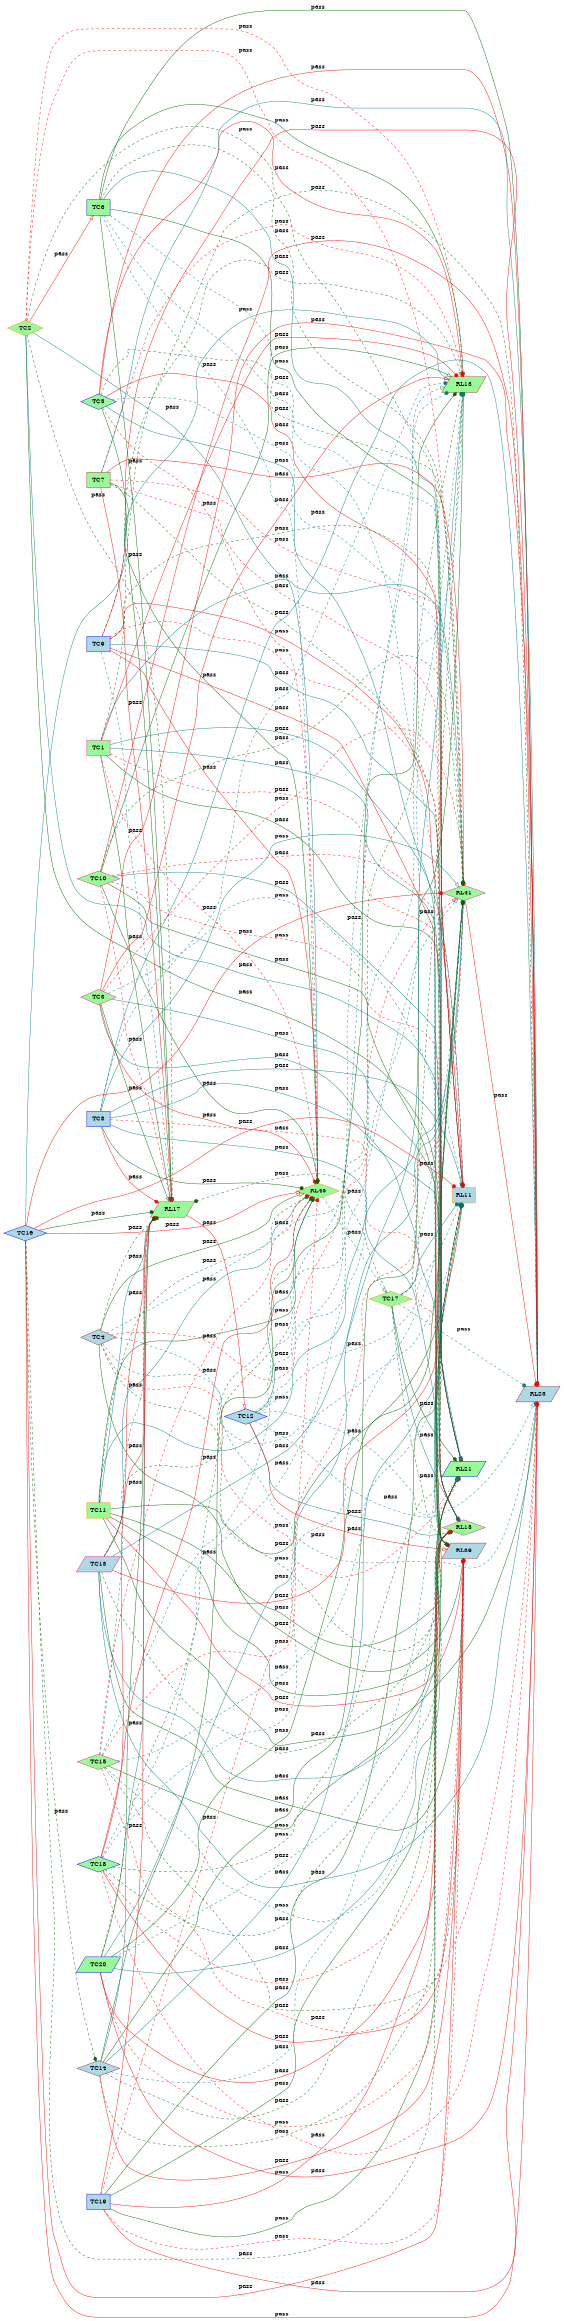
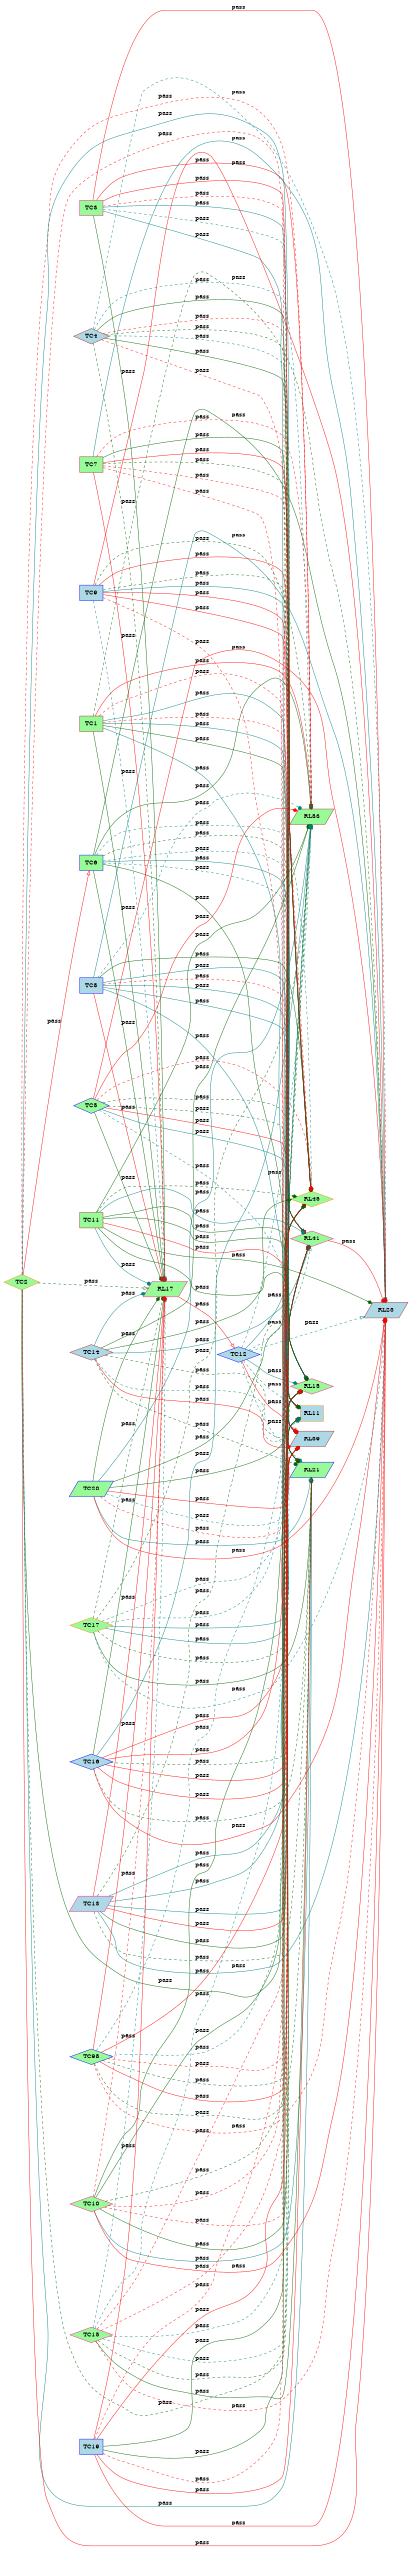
  digraph {
    rankdir=LR
    node [color=blue fillcolor=palegreen shape=diamond style=filled]
    edge [arrowhead=dot color=red style=solid]
-   TC1 [color=deeppink shape=box]
+   TC1 [color=brown shape=box]
    RL11 [color=darkorange fillcolor=lightblue shape=box]
-   RL13 [color=brown shape=parallelogram]
+   RL13 [color=brown shape=parallelogram label=RL53]
    RL15 [color=deeppink]
    RL17 [color=deeppink shape=parallelogram]
    RL21 [shape=parallelogram]
    RL23 [color=brown fillcolor=lightblue shape=parallelogram]
    RL39 [color=brown fillcolor=lightblue shape=parallelogram]
    RL41 [color=deeppink]
    RL45 [color=darkorange]
    TC12 [fillcolor=lightblue]
    TC2 [color=darkorange]
    TC6 [shape=box]
-   TC3 [color=deeppink]
+   TC3 [color=deeppink shape=box]
    TC4 [color=brown fillcolor=lightblue]
    TC5
    TC7 [color=brown shape=box]
    TC8 [fillcolor=lightblue shape=box]
    TC9 [fillcolor=lightblue shape=box]
    TC10 [color=deeppink]
-   TC11 [color=darkorange shape=box]
+   TC11 [color=brown shape=box]
    TC13 [color=deeppink fillcolor=lightblue shape=parallelogram]
    TC14 [color=brown fillcolor=lightblue]
    TC15 [color=deeppink]
    TC16 [fillcolor=lightblue]
    TC17 [color=darkorange]
-   TC18
+   TC18 [label=TC98]
    TC19 [fillcolor=lightblue shape=box]
    TC20 [shape=parallelogram]
    TC1 -> RL11 [color=teal label=pass]
    TC1 -> RL13 [label=pass]
    TC1 -> RL15 [arrowhead=diamond label=pass style=dashed]
    TC1 -> RL17 [arrowhead=diamond color=darkgreen label=pass]
    TC1 -> RL21 [arrowhead=diamond color=teal label=pass]
    TC1 -> RL23 [arrowhead=diamond color=darkgreen label=pass style=dashed]
    TC1 -> RL39 [color=darkgreen label=pass]
    TC1 -> RL41 [color=teal label=pass]
    TC1 -> RL45 [label=pass style=dashed]
    RL17 -> TC12 [arrowhead=onormal label=pass]
    RL41 -> RL23 [label=pass]
    TC12 -> RL11 [color=teal label=pass style=dashed]
    TC12 -> RL13 [arrowhead=onormal color=teal label=pass style=dashed]
    TC12 -> RL15 [arrowhead=diamond color=teal label=pass]
    TC12 -> RL21 [arrowhead=diamond color=teal label=pass style=dashed]
    TC12 -> RL23 [arrowhead=onormal color=teal label=pass style=dashed]
    TC12 -> RL39 [arrowhead=onormal label=pass]
    TC12 -> RL41 [arrowhead=onormal color=teal label=pass style=dashed]
    TC12 -> RL45 [arrowhead=onormal color=teal label=pass]
    TC2 -> RL11 [arrowhead=diamond color=darkgreen label=pass style=dashed]
    TC2 -> RL13 [arrowhead=diamond label=pass style=dashed]
    TC2 -> RL15 [arrowhead=diamond color=darkgreen label=pass]
    TC2 -> RL17 [arrowhead=onormal color=darkgreen label=pass style=dashed]
    TC2 -> RL21 [arrowhead=onormal color=teal label=pass]
+   TC2 -> RL23 [arrowhead=diamond label=pass]
    TC2 -> RL41 [label=pass style=dashed]
    TC2 -> RL45 [arrowhead=diamond color=teal label=pass]
    TC2 -> TC6 [arrowhead=onormal label=pass]
    TC6 -> RL11 [color=teal label=pass]
    TC6 -> RL13 [arrowhead=onormal color=darkgreen label=pass]
    TC6 -> RL15 [arrowhead=diamond color=teal label=pass style=dashed]
    TC6 -> RL17 [color=darkgreen label=pass]
    TC6 -> RL21 [color=darkgreen label=pass]
    TC6 -> RL23 [arrowhead=onormal color=darkgreen label=pass]
    TC6 -> RL39 [arrowhead=onormal color=teal label=pass style=dashed]
    TC6 -> RL41 [color=darkgreen label=pass style=dashed]
    TC6 -> RL45 [arrowhead=diamond color=teal label=pass style=dashed]
    TC3 -> RL11 [arrowhead=diamond color=teal label=pass style=dashed]
    TC3 -> RL13 [arrowhead=onormal label=pass]
    TC3 -> RL15 [color=teal label=pass]
    TC3 -> RL17 [arrowhead=onormal color=darkgreen label=pass]
    TC3 -> RL23 [arrowhead=onormal label=pass]
    TC3 -> RL39 [color=teal label=pass]
    TC3 -> RL41 [label=pass style=dashed]
    TC3 -> RL45 [arrowhead=diamond label=pass]
    TC4 -> RL11 [arrowhead=diamond color=teal label=pass style=dashed]
    TC4 -> RL13 [color=teal label=pass style=dashed]
    TC4 -> RL15 [color=darkgreen label=pass style=dashed]
    TC4 -> RL17 [color=darkgreen label=pass style=dashed]
    TC4 -> RL21 [arrowhead=diamond label=pass style=dashed]
    TC4 -> RL23 [color=teal label=pass style=dashed]
    TC4 -> RL39 [arrowhead=onormal color=darkgreen label=pass]
    TC4 -> RL41 [arrowhead=onormal label=pass style=dashed]
    TC4 -> RL45 [arrowhead=onormal color=darkgreen label=pass]
    TC5 -> RL11 [arrowhead=onormal label=pass]
    TC5 -> RL13 [arrowhead=diamond label=pass]
+   TC5 -> RL15 [arrowhead=diamond color=darkgreen label=pass style=dashed]
    TC5 -> RL17 [arrowhead=diamond color=darkgreen label=pass]
    TC5 -> RL21 [arrowhead=onormal color=teal label=pass style=dashed]
    TC5 -> RL23 [arrowhead=onormal label=pass]
    TC5 -> RL39 [arrowhead=onormal color=teal label=pass]
    TC5 -> RL41 [arrowhead=onormal color=darkgreen label=pass style=dashed]
    TC5 -> RL45 [arrowhead=diamond label=pass style=dashed]
    TC7 -> RL11 [arrowhead=diamond label=pass style=dashed]
    TC7 -> RL13 [arrowhead=onormal label=pass style=dashed]
    TC7 -> RL15 [arrowhead=onormal color=darkgreen label=pass style=dashed]
    TC7 -> RL17 [label=pass]
    TC7 -> RL21 [label=pass style=dashed]
    TC7 -> RL23 [arrowhead=onormal color=teal label=pass]
    TC7 -> RL41 [label=pass]
    TC7 -> RL45 [arrowhead=diamond color=darkgreen label=pass]
    TC8 -> RL11 [arrowhead=onormal color=teal label=pass]
    TC8 -> RL13 [color=teal label=pass style=dashed]
    TC8 -> RL15 [arrowhead=diamond label=pass style=dashed]
    TC8 -> RL17 [arrowhead=diamond label=pass]
    TC8 -> RL21 [arrowhead=onormal color=teal label=pass]
    TC8 -> RL23 [arrowhead=onormal color=teal label=pass]
    TC8 -> RL39 [arrowhead=onormal color=teal label=pass]
    TC8 -> RL41 [arrowhead=onormal color=teal label=pass]
    TC8 -> RL45 [color=darkgreen label=pass]
    TC9 -> RL11 [arrowhead=onormal label=pass]
    TC9 -> RL13 [arrowhead=onormal color=darkgreen label=pass style=dashed]
    TC9 -> RL15 [arrowhead=diamond color=teal label=pass]
    TC9 -> RL17 [arrowhead=onormal color=teal label=pass style=dashed]
    TC9 -> RL21 [label=pass style=dashed]
    TC9 -> RL23 [label=pass]
    TC9 -> RL39 [label=pass]
    TC9 -> RL41 [arrowhead=onormal color=darkgreen label=pass style=dashed]
    TC9 -> RL45 [arrowhead=diamond label=pass]
    TC10 -> RL11 [arrowhead=diamond label=pass style=dashed]
    TC10 -> RL13 [arrowhead=onormal color=darkgreen label=pass]
    TC10 -> RL15 [arrowhead=onormal label=pass style=dashed]
    TC10 -> RL17 [arrowhead=onormal label=pass style=dashed]
    TC10 -> RL21 [arrowhead=diamond color=teal label=pass]
    TC10 -> RL23 [arrowhead=onormal label=pass]
    TC10 -> RL39 [arrowhead=onormal color=darkgreen label=pass]
    TC10 -> RL41 [arrowhead=diamond color=darkgreen label=pass style=dashed]
    TC10 -> RL45 [color=darkgreen label=pass]
    TC11 -> RL11 [arrowhead=diamond color=darkgreen label=pass]
    TC11 -> RL13 [arrowhead=diamond color=darkgreen label=pass]
    TC11 -> RL15 [color=darkgreen label=pass]
    TC11 -> RL17 [color=teal label=pass]
    TC11 -> RL21 [color=darkgreen label=pass]
    TC11 -> RL23 [arrowhead=diamond color=darkgreen label=pass]
    TC11 -> RL39 [arrowhead=diamond label=pass]
    TC11 -> RL41 [color=teal label=pass]
    TC11 -> RL45 [arrowhead=diamond color=darkgreen label=pass style=dashed]
    TC13 -> RL11 [arrowhead=onormal label=pass]
    TC13 -> RL13 [color=darkgreen label=pass style=dashed]
    TC13 -> RL15 [arrowhead=diamond color=teal label=pass]
    TC13 -> RL17 [label=pass]
    TC13 -> RL21 [arrowhead=diamond color=darkgreen label=pass style=dashed]
    TC13 -> RL23 [arrowhead=onormal color=teal label=pass]
    TC13 -> RL39 [arrowhead=diamond color=darkgreen label=pass]
    TC13 -> RL41 [arrowhead=onormal color=teal label=pass]
    TC13 -> RL45 [arrowhead=diamond color=teal label=pass]
    TC14 -> RL11 [arrowhead=diamond color=teal label=pass style=dashed]
    TC14 -> RL13 [color=darkgreen label=pass]
    TC14 -> RL15 [color=darkgreen label=pass style=dashed]
    TC14 -> RL17 [arrowhead=diamond color=teal label=pass]
    TC14 -> RL21 [color=darkgreen label=pass style=dashed]
    TC14 -> RL39 [label=pass]
    TC14 -> RL41 [color=teal label=pass]
    TC14 -> RL45 [arrowhead=diamond color=darkgreen label=pass]
    TC15 -> RL11 [color=teal label=pass style=dashed]
    TC15 -> RL13 [color=teal label=pass style=dashed]
    TC15 -> RL15 [arrowhead=onormal color=teal label=pass style=dashed]
    TC15 -> RL17 [arrowhead=diamond color=teal label=pass style=dashed]
    TC15 -> RL21 [arrowhead=onormal color=darkgreen label=pass]
    TC15 -> RL23 [label=pass style=dashed]
    TC15 -> RL39 [color=darkgreen label=pass style=dashed]
    TC15 -> RL41 [label=pass style=dashed]
    TC15 -> RL45 [label=pass style=dashed]
    TC16 -> RL11 [label=pass]
    TC16 -> RL13 [arrowhead=onormal color=teal label=pass]
    TC16 -> RL15 [arrowhead=onormal color=darkgreen label=pass style=dashed]
    TC16 -> RL17 [color=darkgreen label=pass]
-   TC16 -> TC14 [arrowhead=diamond color=darkgreen label=pass style=dashed]
+   TC16 -> RL21 [arrowhead=diamond color=darkgreen label=pass style=dashed]
    TC16 -> RL23 [arrowhead=diamond label=pass]
    TC16 -> RL39 [arrowhead=diamond label=pass]
    TC16 -> RL41 [label=pass]
    TC16 -> RL45 [arrowhead=onormal label=pass]
    TC17 -> RL11 [color=teal label=pass]
    TC17 -> RL13 [arrowhead=onormal color=darkgreen label=pass style=dashed]
    TC17 -> RL15 [arrowhead=onormal color=teal label=pass]
    TC17 -> RL17 [color=darkgreen label=pass style=dashed]
    TC17 -> RL21 [arrowhead=diamond color=darkgreen label=pass]
    TC17 -> RL23 [color=teal label=pass style=dashed]
    TC17 -> RL39 [arrowhead=onormal color=darkgreen label=pass style=dashed]
    TC17 -> RL41 [color=teal label=pass style=dashed]
-   RL45 -> TC17 [arrowhead=onormal color=teal label=pass style=dashed]
+   TC17 -> RL45 [arrowhead=onormal color=teal label=pass style=dashed]
    TC18 -> RL11 [arrowhead=onormal color=darkgreen label=pass style=dashed]
    TC18 -> RL13 [color=teal label=pass style=dashed]
    TC18 -> RL15 [arrowhead=diamond label=pass style=dashed]
    TC18 -> RL17 [label=pass]
    TC18 -> RL21 [arrowhead=onormal color=darkgreen label=pass style=dashed]
    TC18 -> RL23 [arrowhead=diamond label=pass style=dashed]
    TC18 -> RL39 [arrowhead=diamond label=pass]
    TC18 -> RL41 [color=teal label=pass style=dashed]
    TC18 -> RL45 [label=pass]
    TC19 -> RL11 [arrowhead=onormal color=darkgreen label=pass]
    TC19 -> RL15 [color=darkgreen label=pass]
    TC19 -> RL17 [label=pass]
    TC19 -> RL21 [arrowhead=onormal label=pass]
    TC19 -> RL23 [arrowhead=diamond label=pass]
    TC19 -> RL39 [arrowhead=onormal label=pass style=dashed]
-   TC19 -> RL41 [arrowhead=diamond color=darkgreen label=pass]
+   TC19 -> RL41 [arrowhead=diamond label=pass]
    TC19 -> RL45 [label=pass style=dashed]
    TC20 -> RL11 [arrowhead=onormal color=teal label=pass style=dashed]
    TC20 -> RL13 [color=teal label=pass]
    TC20 -> RL15 [label=pass]
    TC20 -> RL17 [arrowhead=diamond color=darkgreen label=pass]
    TC20 -> RL21 [arrowhead=diamond color=teal label=pass]
    TC20 -> RL23 [arrowhead=diamond label=pass]
    TC20 -> RL39 [arrowhead=diamond label=pass style=dashed]
    TC20 -> RL41 [arrowhead=onormal color=darkgreen label=pass]
-   TC20 -> RL45 [arrowhead=diamond color=darkgreen label=pass style=dashed]
+   TC20 -> RL45 [arrowhead=diamond color=darkgreen label=pass]
  }
